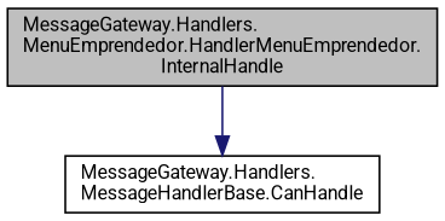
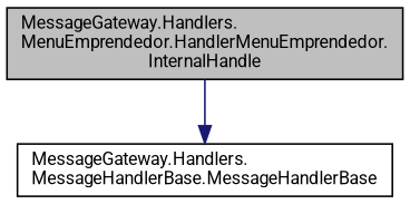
  digraph {
    rankdir=TB
    fontname=Roboto
    node [color=black fontname=Roboto fontsize=10 shape=record style=filled]
    n1 [fillcolor=grey75 fontcolor=black height=0.2 label="MessageGateway.Handlers.\lMenuEmprendedor.HandlerMenuEmprendedor.\lInternalHandle" width=0.4]
-   n2 [fillcolor=white height=0.2 label="MessageGateway.Handlers.\lMessageHandlerBase.CanHandle" width=0.4]
+   n2 [fillcolor=white height=0.2 label="MessageGateway.Handlers.\lMessageHandlerBase.MessageHandlerBase" width=0.4]
    n1 -> n2 [color=midnightblue fontname=Roboto fontsize=10 labelfontname=Helvetica labelfontsize=10 style=solid]
  }
